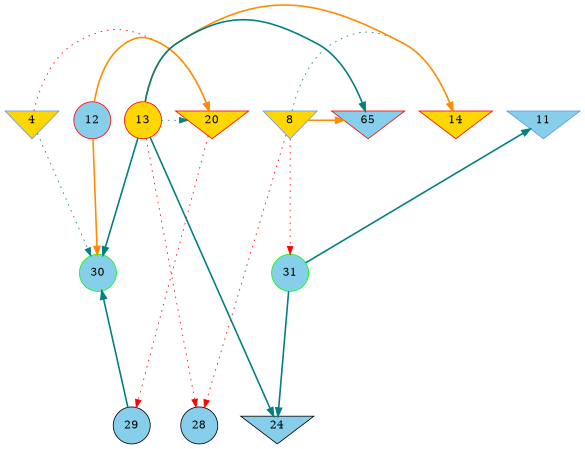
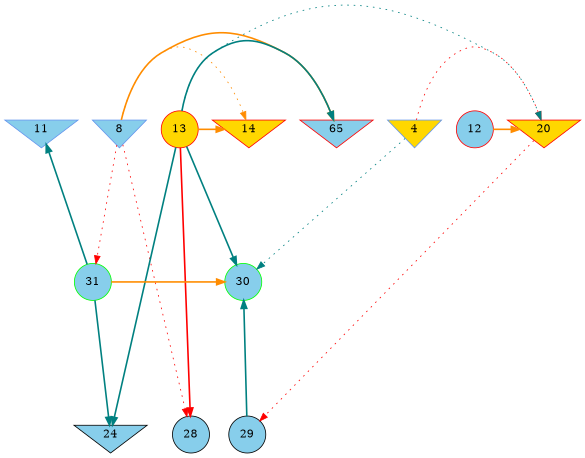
  digraph {
    ranksep=2.0
    node [color=red fillcolor=skyblue shape=invtriangle style=filled]
    edge [color=teal style=bold]
    4 [color=cornflowerblue fillcolor=gold]
-   8 [color=cornflowerblue fillcolor=gold]
+   8 [color=cornflowerblue]
    11 [color=cornflowerblue]
    12 [shape=circle]
    13 [fillcolor=gold shape=circle]
    14 [fillcolor=gold]
    n7 [label=65]
    20 [fillcolor=gold]
    24 [color=black]
    28 [color=black shape=circle]
    29 [color=black shape=circle]
    30 [color=green shape=circle]
    31 [color=green shape=circle]
    subgraph sub_1 {
      rank=same
      4
      8
      11
      12
      13
      14
      n7
      20
    }
    subgraph sub_2 {
      rank=same
      24
      28
      29
    }
    subgraph sub_3 {
      rank=same
      30
      31
    }
    4 -> 20 [color=red style=dotted]
    4 -> 30 [style=dotted]
-   8 -> 14 [style=dotted]
+   8 -> 14 [color=darkorange style=dotted]
    8 -> n7 [color=darkorange]
    8 -> 28 [color=red style=dotted]
    8 -> 31 [color=red style=dotted]
    12 -> 20 [color=darkorange]
-   12 -> 30 [color=darkorange]
+   31 -> 30 [color=darkorange]
    13 -> 14 [color=darkorange]
    13 -> n7
    13 -> 20 [style=dotted]
    13 -> 24
-   13 -> 28 [color=red style=dotted]
+   13 -> 28 [color=red]
    13 -> 30
    20 -> 29 [color=red style=dotted]
    29 -> 30
    31 -> 11
    31 -> 24
  }
